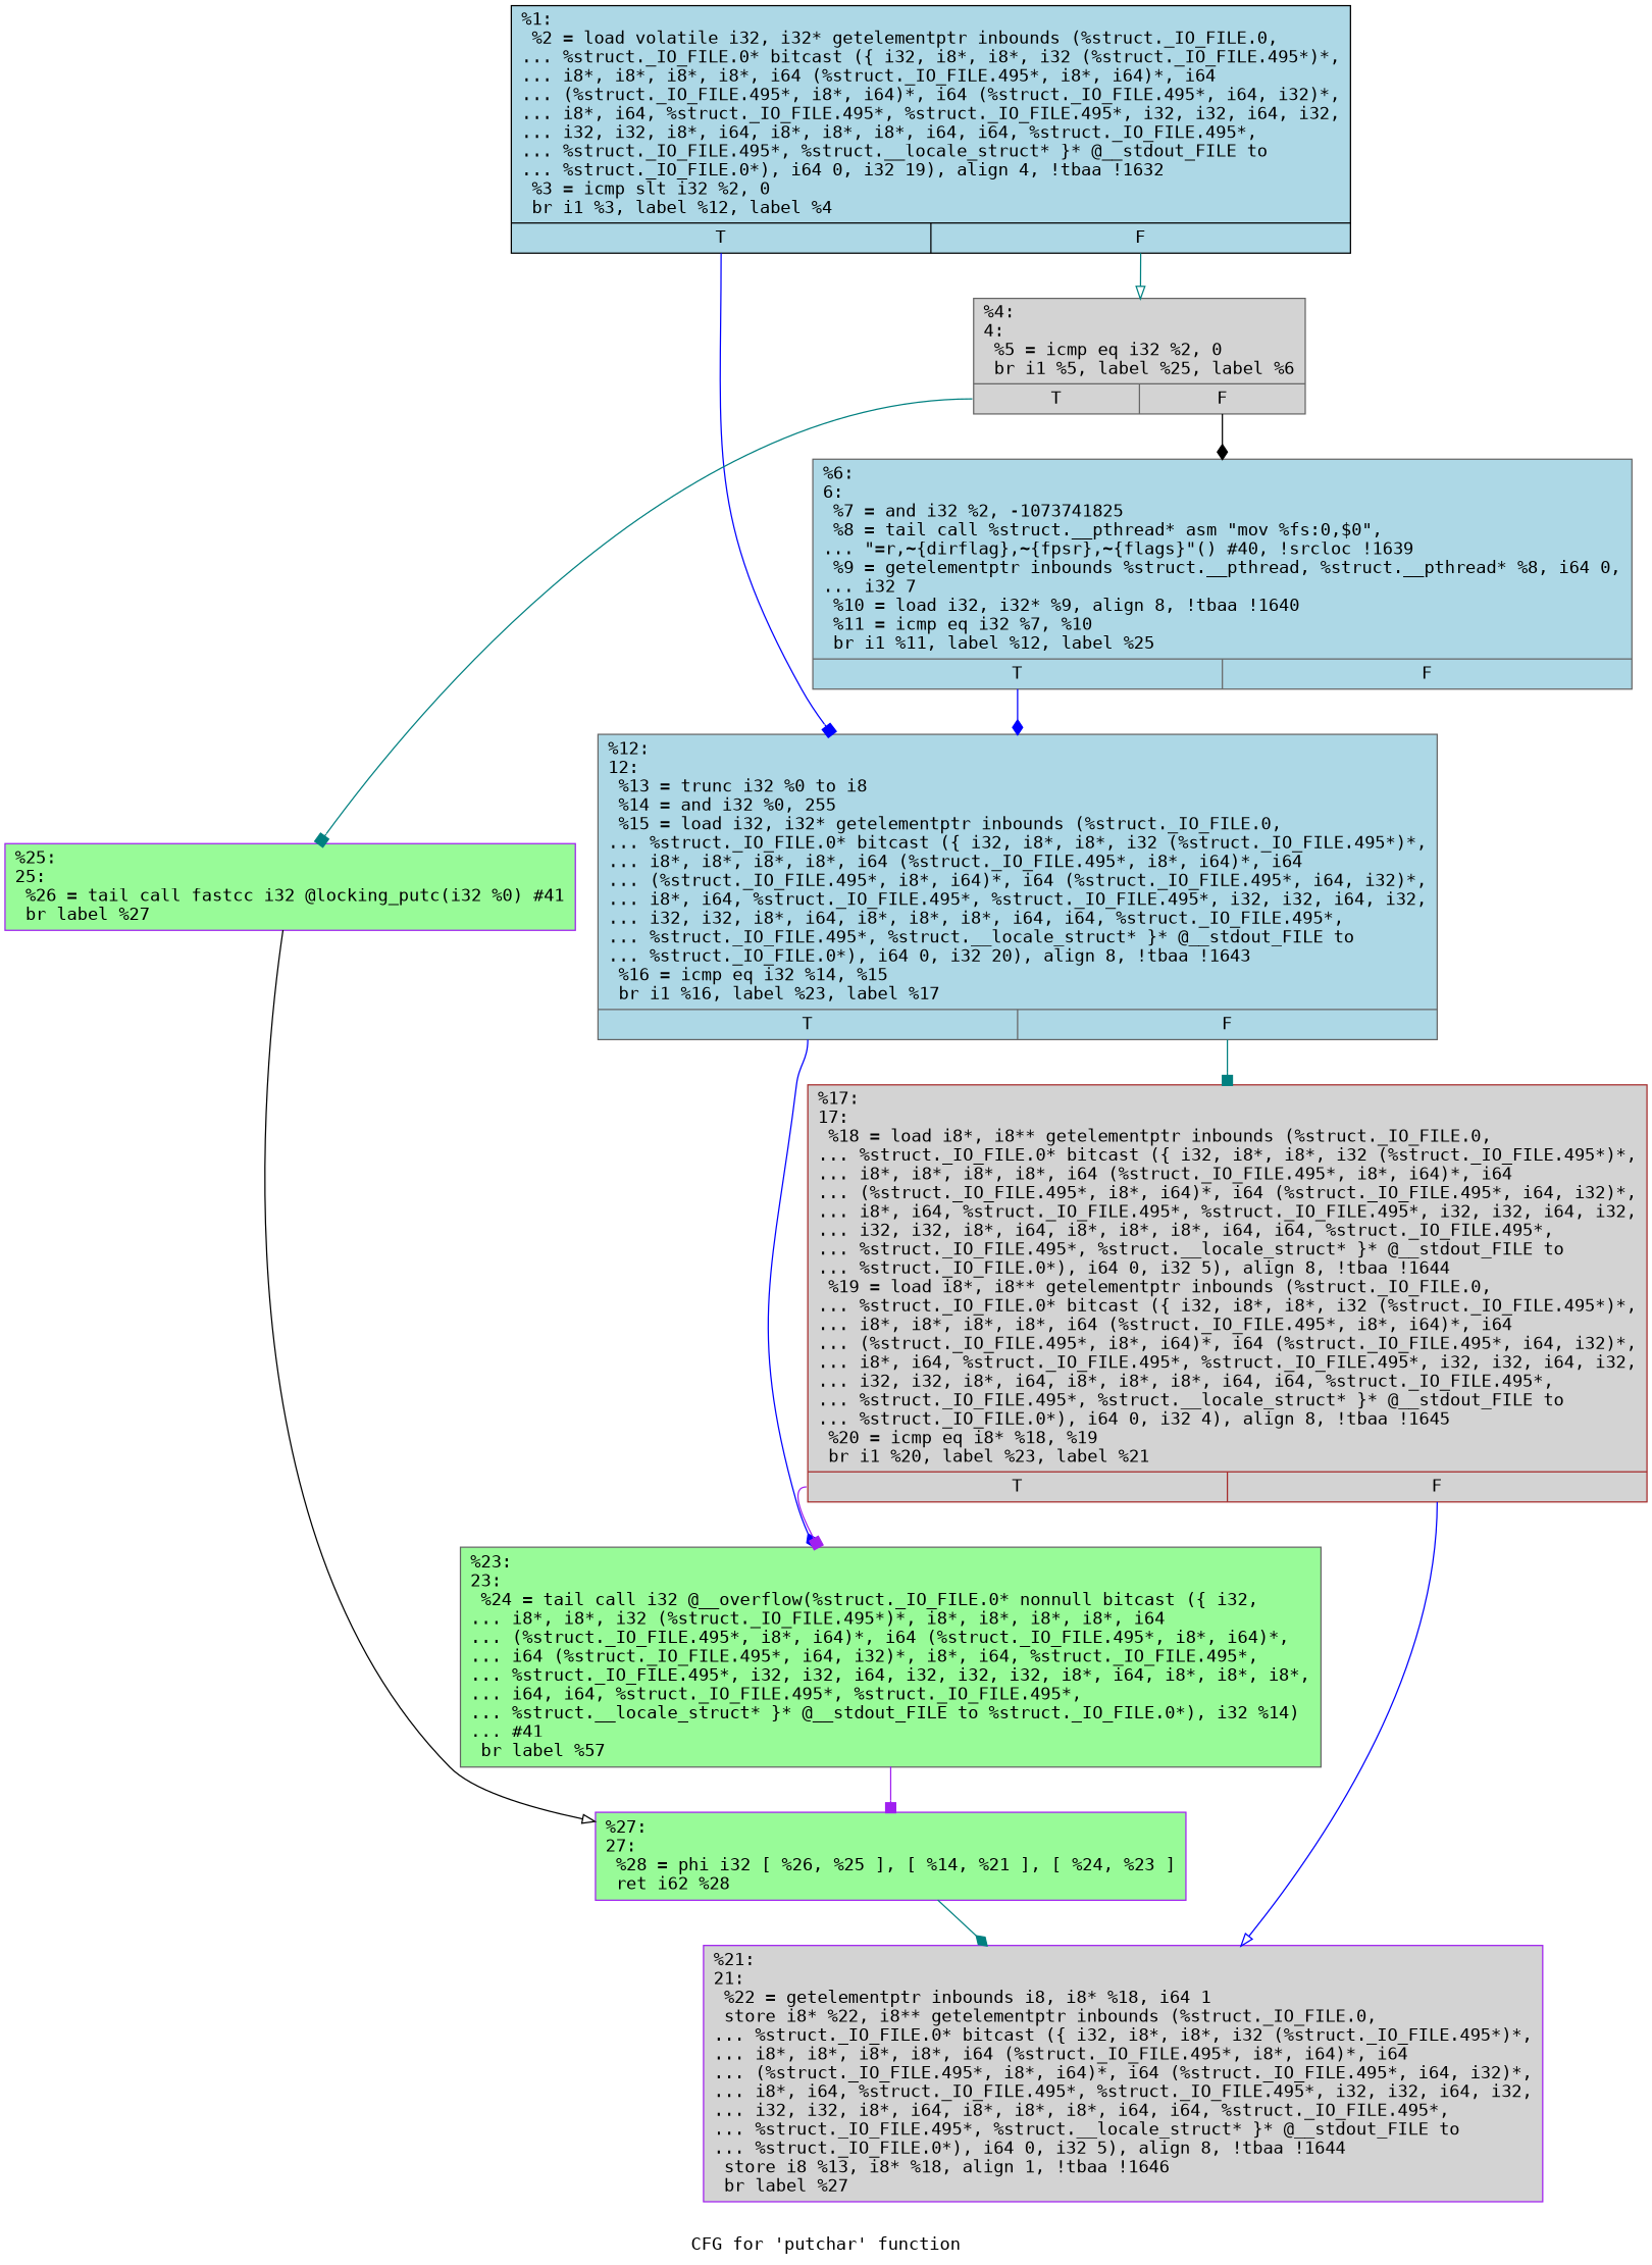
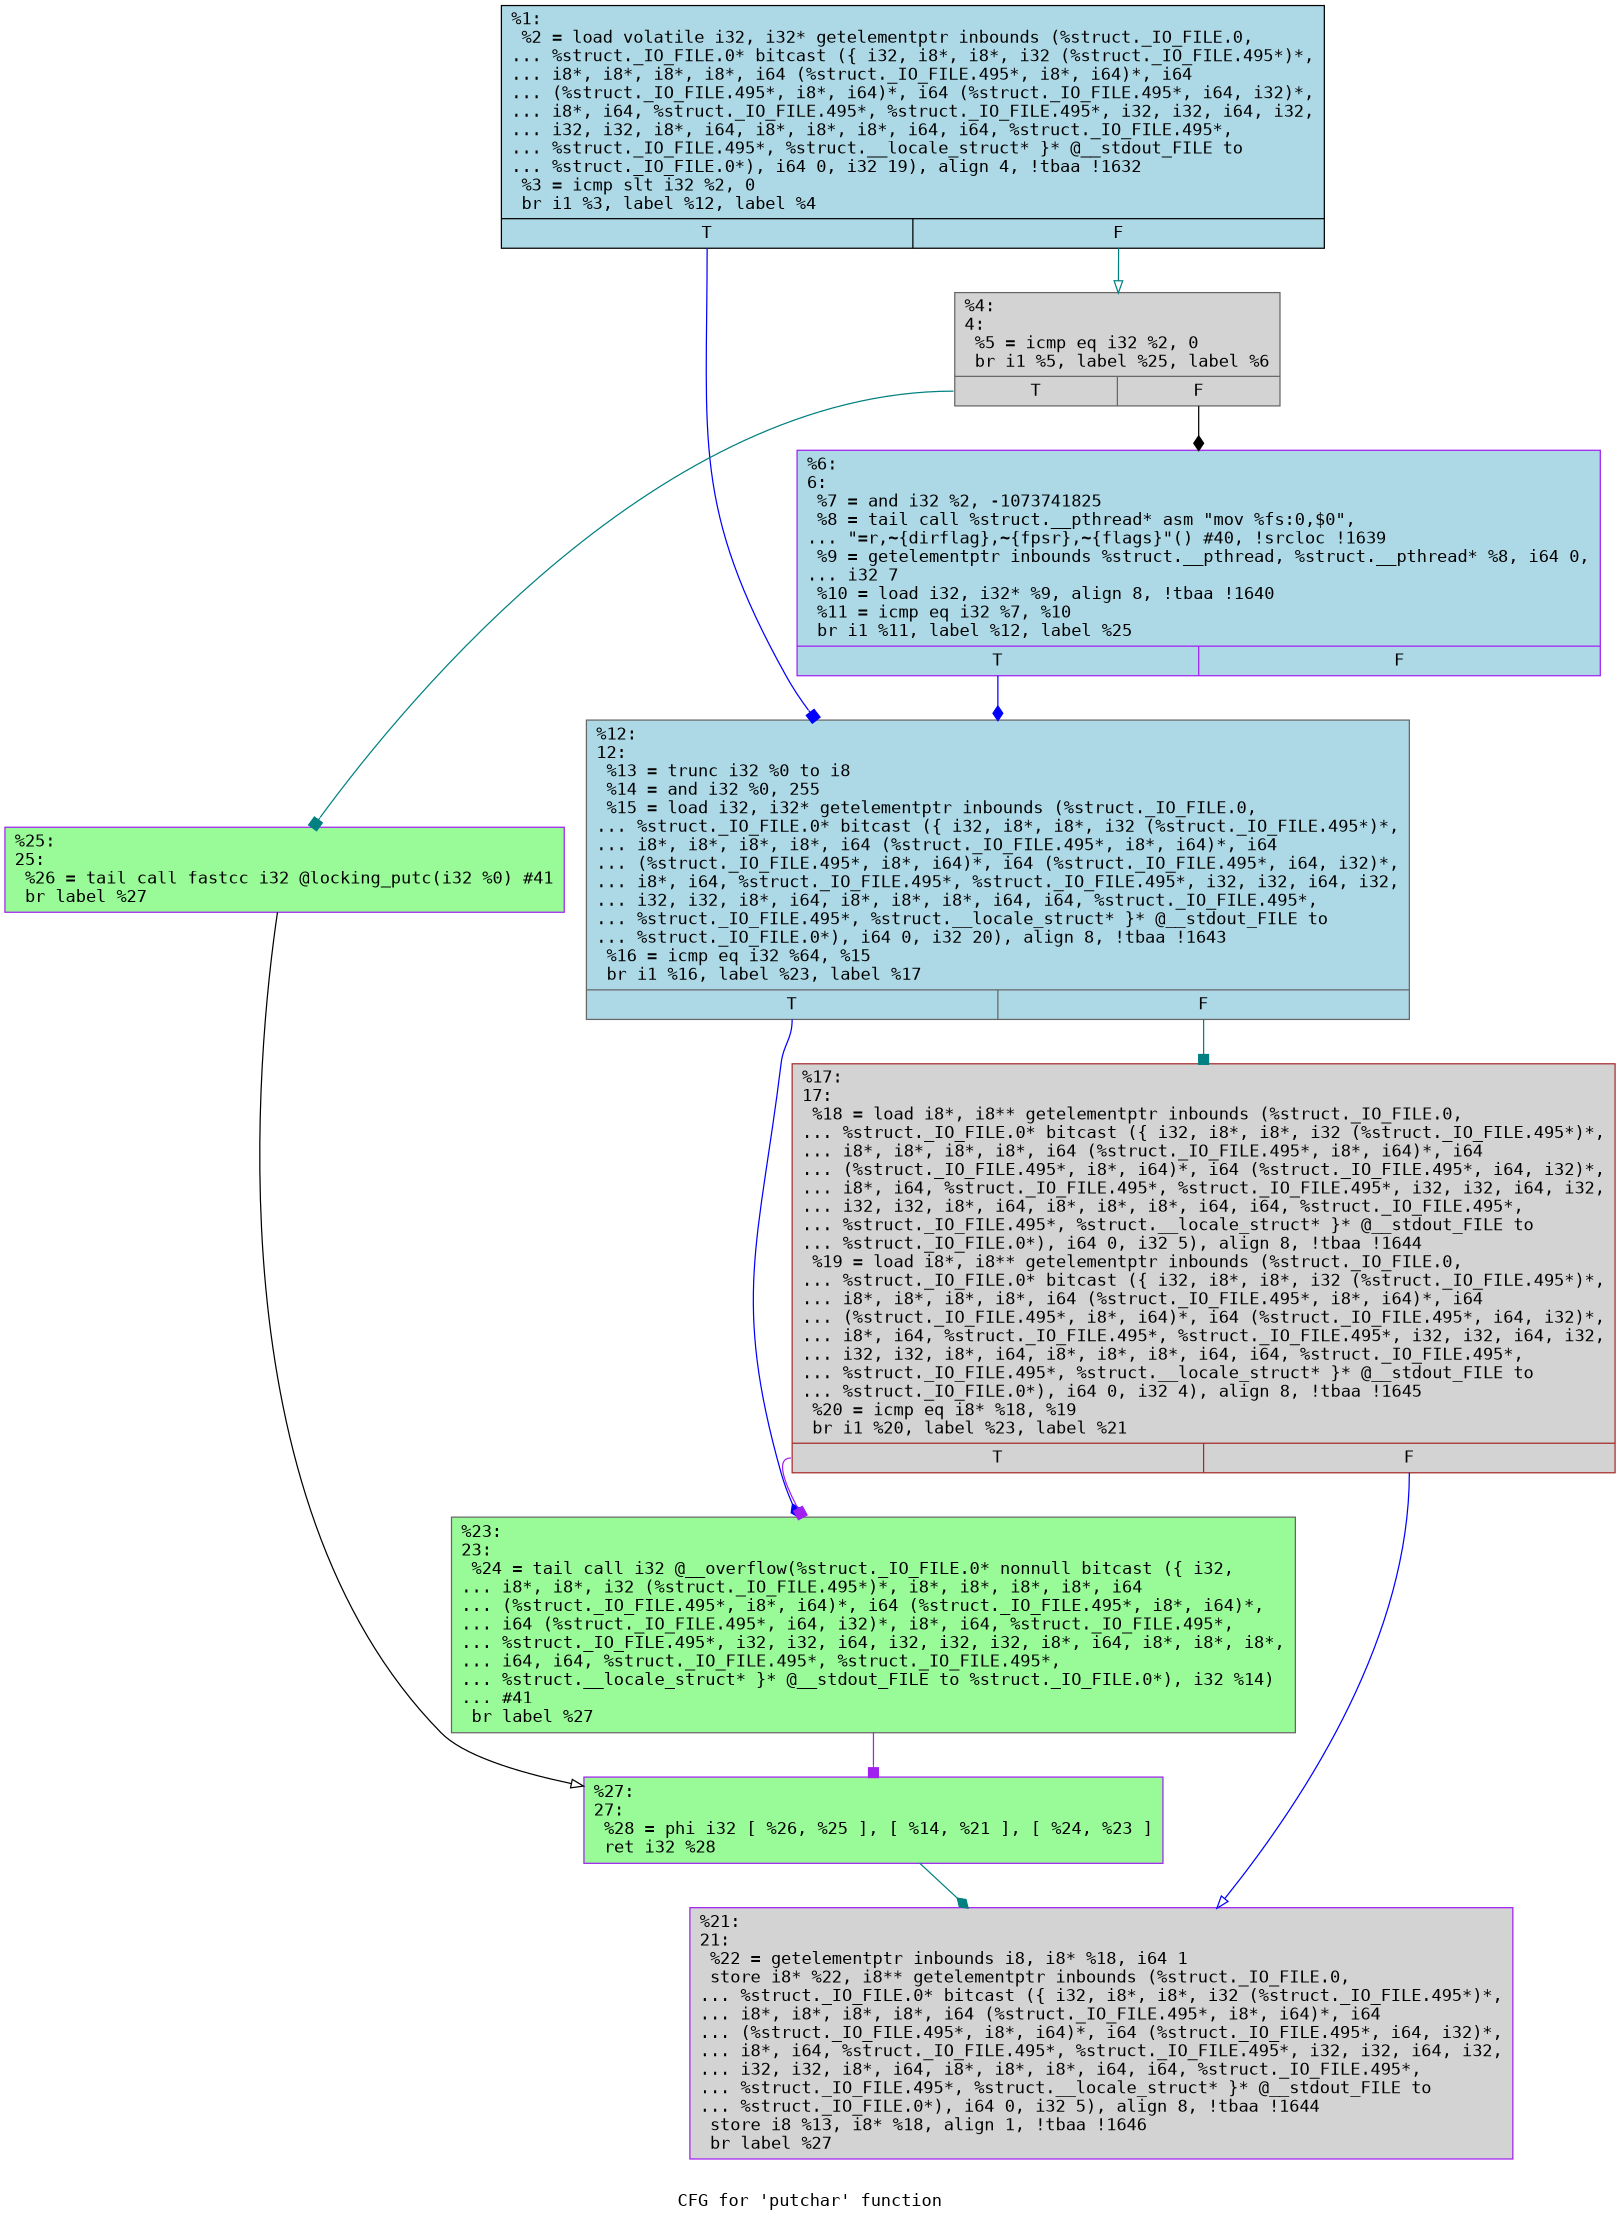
  digraph {
    fontname="DejaVu Sans Mono"
    label="CFG for 'putchar' function"
    node [color=purple fillcolor=lightblue fontname="DejaVu Sans Mono" shape=record style=filled]
    edge [arrowhead=box color=blue fontname="DejaVu Sans Mono" tailport=s0]
    n1 [color=black label="{%1:\l  %2 = load volatile i32, i32* getelementptr inbounds (%struct._IO_FILE.0,\l... %struct._IO_FILE.0* bitcast (\{ i32, i8*, i8*, i32 (%struct._IO_FILE.495*)*,\l... i8*, i8*, i8*, i8*, i64 (%struct._IO_FILE.495*, i8*, i64)*, i64\l... (%struct._IO_FILE.495*, i8*, i64)*, i64 (%struct._IO_FILE.495*, i64, i32)*,\l... i8*, i64, %struct._IO_FILE.495*, %struct._IO_FILE.495*, i32, i32, i64, i32,\l... i32, i32, i8*, i64, i8*, i8*, i8*, i64, i64, %struct._IO_FILE.495*,\l... %struct._IO_FILE.495*, %struct.__locale_struct* \}* @__stdout_FILE to\l... %struct._IO_FILE.0*), i64 0, i32 19), align 4, !tbaa !1632\l  %3 = icmp slt i32 %2, 0\l  br i1 %3, label %12, label %4\l|{<s0>T|<s1>F}}"]
-   n2 [color=gray40 label="{%12:\l12:                                               \l  %13 = trunc i32 %0 to i8\l  %14 = and i32 %0, 255\l  %15 = load i32, i32* getelementptr inbounds (%struct._IO_FILE.0,\l... %struct._IO_FILE.0* bitcast (\{ i32, i8*, i8*, i32 (%struct._IO_FILE.495*)*,\l... i8*, i8*, i8*, i8*, i64 (%struct._IO_FILE.495*, i8*, i64)*, i64\l... (%struct._IO_FILE.495*, i8*, i64)*, i64 (%struct._IO_FILE.495*, i64, i32)*,\l... i8*, i64, %struct._IO_FILE.495*, %struct._IO_FILE.495*, i32, i32, i64, i32,\l... i32, i32, i8*, i64, i8*, i8*, i8*, i64, i64, %struct._IO_FILE.495*,\l... %struct._IO_FILE.495*, %struct.__locale_struct* \}* @__stdout_FILE to\l... %struct._IO_FILE.0*), i64 0, i32 20), align 8, !tbaa !1643\l  %16 = icmp eq i32 %14, %15\l  br i1 %16, label %23, label %17\l|{<s0>T|<s1>F}}"]
+   n2 [color=gray40 label="{%12:\l12:                                               \l  %13 = trunc i32 %0 to i8\l  %14 = and i32 %0, 255\l  %15 = load i32, i32* getelementptr inbounds (%struct._IO_FILE.0,\l... %struct._IO_FILE.0* bitcast (\{ i32, i8*, i8*, i32 (%struct._IO_FILE.495*)*,\l... i8*, i8*, i8*, i8*, i64 (%struct._IO_FILE.495*, i8*, i64)*, i64\l... (%struct._IO_FILE.495*, i8*, i64)*, i64 (%struct._IO_FILE.495*, i64, i32)*,\l... i8*, i64, %struct._IO_FILE.495*, %struct._IO_FILE.495*, i32, i32, i64, i32,\l... i32, i32, i8*, i64, i8*, i8*, i8*, i64, i64, %struct._IO_FILE.495*,\l... %struct._IO_FILE.495*, %struct.__locale_struct* \}* @__stdout_FILE to\l... %struct._IO_FILE.0*), i64 0, i32 20), align 8, !tbaa !1643\l  %16 = icmp eq i32 %64, %15\l  br i1 %16, label %23, label %17\l|{<s0>T|<s1>F}}"]
    n3 [color=gray40 fillcolor=lightgrey label="{%4:\l4:                                                \l  %5 = icmp eq i32 %2, 0\l  br i1 %5, label %25, label %6\l|{<s0>T|<s1>F}}"]
-   n4 [color=gray40 fillcolor=palegreen label="{%23:\l23:                                               \l  %24 = tail call i32 @__overflow(%struct._IO_FILE.0* nonnull bitcast (\{ i32,\l... i8*, i8*, i32 (%struct._IO_FILE.495*)*, i8*, i8*, i8*, i8*, i64\l... (%struct._IO_FILE.495*, i8*, i64)*, i64 (%struct._IO_FILE.495*, i8*, i64)*,\l... i64 (%struct._IO_FILE.495*, i64, i32)*, i8*, i64, %struct._IO_FILE.495*,\l... %struct._IO_FILE.495*, i32, i32, i64, i32, i32, i32, i8*, i64, i8*, i8*, i8*,\l... i64, i64, %struct._IO_FILE.495*, %struct._IO_FILE.495*,\l... %struct.__locale_struct* \}* @__stdout_FILE to %struct._IO_FILE.0*), i32 %14)\l... #41\l  br label %57\l}"]
+   n4 [color=gray40 fillcolor=palegreen label="{%23:\l23:                                               \l  %24 = tail call i32 @__overflow(%struct._IO_FILE.0* nonnull bitcast (\{ i32,\l... i8*, i8*, i32 (%struct._IO_FILE.495*)*, i8*, i8*, i8*, i8*, i64\l... (%struct._IO_FILE.495*, i8*, i64)*, i64 (%struct._IO_FILE.495*, i8*, i64)*,\l... i64 (%struct._IO_FILE.495*, i64, i32)*, i8*, i64, %struct._IO_FILE.495*,\l... %struct._IO_FILE.495*, i32, i32, i64, i32, i32, i32, i8*, i64, i8*, i8*, i8*,\l... i64, i64, %struct._IO_FILE.495*, %struct._IO_FILE.495*,\l... %struct.__locale_struct* \}* @__stdout_FILE to %struct._IO_FILE.0*), i32 %14)\l... #41\l  br label %27\l}"]
    n5 [color=brown fillcolor=lightgrey label="{%17:\l17:                                               \l  %18 = load i8*, i8** getelementptr inbounds (%struct._IO_FILE.0,\l... %struct._IO_FILE.0* bitcast (\{ i32, i8*, i8*, i32 (%struct._IO_FILE.495*)*,\l... i8*, i8*, i8*, i8*, i64 (%struct._IO_FILE.495*, i8*, i64)*, i64\l... (%struct._IO_FILE.495*, i8*, i64)*, i64 (%struct._IO_FILE.495*, i64, i32)*,\l... i8*, i64, %struct._IO_FILE.495*, %struct._IO_FILE.495*, i32, i32, i64, i32,\l... i32, i32, i8*, i64, i8*, i8*, i8*, i64, i64, %struct._IO_FILE.495*,\l... %struct._IO_FILE.495*, %struct.__locale_struct* \}* @__stdout_FILE to\l... %struct._IO_FILE.0*), i64 0, i32 5), align 8, !tbaa !1644\l  %19 = load i8*, i8** getelementptr inbounds (%struct._IO_FILE.0,\l... %struct._IO_FILE.0* bitcast (\{ i32, i8*, i8*, i32 (%struct._IO_FILE.495*)*,\l... i8*, i8*, i8*, i8*, i64 (%struct._IO_FILE.495*, i8*, i64)*, i64\l... (%struct._IO_FILE.495*, i8*, i64)*, i64 (%struct._IO_FILE.495*, i64, i32)*,\l... i8*, i64, %struct._IO_FILE.495*, %struct._IO_FILE.495*, i32, i32, i64, i32,\l... i32, i32, i8*, i64, i8*, i8*, i8*, i64, i64, %struct._IO_FILE.495*,\l... %struct._IO_FILE.495*, %struct.__locale_struct* \}* @__stdout_FILE to\l... %struct._IO_FILE.0*), i64 0, i32 4), align 8, !tbaa !1645\l  %20 = icmp eq i8* %18, %19\l  br i1 %20, label %23, label %21\l|{<s0>T|<s1>F}}"]
    n6 [fillcolor=palegreen label="{%25:\l25:                                               \l  %26 = tail call fastcc i32 @locking_putc(i32 %0) #41\l  br label %27\l}"]
-   n7 [color=gray40 label="{%6:\l6:                                                \l  %7 = and i32 %2, -1073741825\l  %8 = tail call %struct.__pthread* asm \"mov %fs:0,$0\",\l... \"=r,~\{dirflag\},~\{fpsr\},~\{flags\}\"() #40, !srcloc !1639\l  %9 = getelementptr inbounds %struct.__pthread, %struct.__pthread* %8, i64 0,\l... i32 7\l  %10 = load i32, i32* %9, align 8, !tbaa !1640\l  %11 = icmp eq i32 %7, %10\l  br i1 %11, label %12, label %25\l|{<s0>T|<s1>F}}"]
-   n8 [fillcolor=palegreen label="{%27:\l27:                                               \l  %28 = phi i32 [ %26, %25 ], [ %14, %21 ], [ %24, %23 ]\l  ret i62 %28\l}"]
+   n7 [label="{%6:\l6:                                                \l  %7 = and i32 %2, -1073741825\l  %8 = tail call %struct.__pthread* asm \"mov %fs:0,$0\",\l... \"=r,~\{dirflag\},~\{fpsr\},~\{flags\}\"() #40, !srcloc !1639\l  %9 = getelementptr inbounds %struct.__pthread, %struct.__pthread* %8, i64 0,\l... i32 7\l  %10 = load i32, i32* %9, align 8, !tbaa !1640\l  %11 = icmp eq i32 %7, %10\l  br i1 %11, label %12, label %25\l|{<s0>T|<s1>F}}"]
+   n8 [fillcolor=palegreen label="{%27:\l27:                                               \l  %28 = phi i32 [ %26, %25 ], [ %14, %21 ], [ %24, %23 ]\l  ret i32 %28\l}"]
    n9 [fillcolor=lightgrey label="{%21:\l21:                                               \l  %22 = getelementptr inbounds i8, i8* %18, i64 1\l  store i8* %22, i8** getelementptr inbounds (%struct._IO_FILE.0,\l... %struct._IO_FILE.0* bitcast (\{ i32, i8*, i8*, i32 (%struct._IO_FILE.495*)*,\l... i8*, i8*, i8*, i8*, i64 (%struct._IO_FILE.495*, i8*, i64)*, i64\l... (%struct._IO_FILE.495*, i8*, i64)*, i64 (%struct._IO_FILE.495*, i64, i32)*,\l... i8*, i64, %struct._IO_FILE.495*, %struct._IO_FILE.495*, i32, i32, i64, i32,\l... i32, i32, i8*, i64, i8*, i8*, i8*, i64, i64, %struct._IO_FILE.495*,\l... %struct._IO_FILE.495*, %struct.__locale_struct* \}* @__stdout_FILE to\l... %struct._IO_FILE.0*), i64 0, i32 5), align 8, !tbaa !1644\l  store i8 %13, i8* %18, align 1, !tbaa !1646\l  br label %27\l}"]
    n1 -> n2
    n1 -> n3 [arrowhead=onormal color=teal tailport=s1]
    n2 -> n4 [arrowhead=diamond]
    n2 -> n5 [color=teal tailport=s1]
    n3 -> n6 [color=teal]
    n3 -> n7 [arrowhead=diamond color=black tailport=s1]
    n4 -> n8 [color=purple]
    n5 -> n4 [color=purple]
    n5 -> n9 [arrowhead=onormal tailport=s1]
    n6 -> n8 [arrowhead=onormal color=black]
    n7 -> n2 [arrowhead=diamond]
    n8 -> n9 [arrowhead=diamond color=teal]
  }
